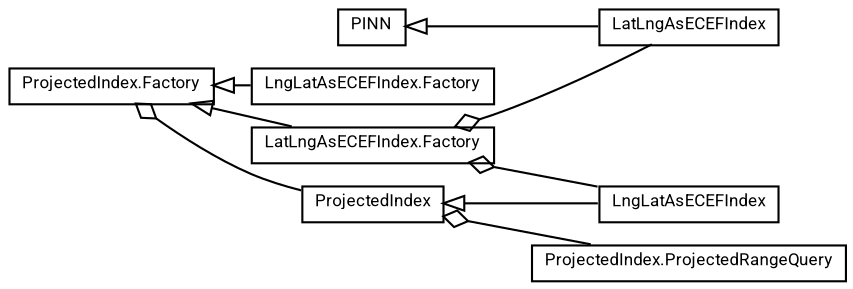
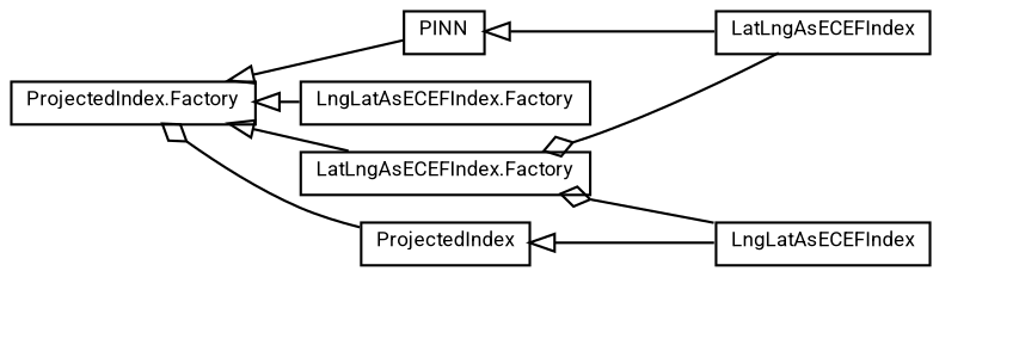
  digraph {
    fontname=Ubuntu
    nodesep=0.15
    rankdir=LR
    ranksep=0.25
    node [fontcolor=black fontname=Ubuntu fontsize=8 margin=0 shape=plaintext]
    edge [arrowtail=empty color=black dir=back fontname=Ubuntu fontsize=7 labelfontname=Roboto labelfontsize=7 weight=10]
    n1 [height=0 label=<<table title="de.lmu.ifi.dbs.elki.index.projected.LatLngAsECEFIndex" border="0" cellborder="1" cellspacing="0" cellpadding="2" href="LatLngAsECEFIndex.html" target="_parent"> 		<tr><td><table border="0" cellspacing="0" cellpadding="1"> 		<tr><td align="center" balign="center"> <font face="Roboto">LatLngAsECEFIndex</font> </td></tr> 		</table></td></tr> 		</table>> width=0]
    n2 [height=0 label=<<table title="de.lmu.ifi.dbs.elki.index.projected.LatLngAsECEFIndex.Factory" border="0" cellborder="1" cellspacing="0" cellpadding="2" href="LatLngAsECEFIndex.Factory.html" target="_parent"> 		<tr><td><table border="0" cellspacing="0" cellpadding="1"> 		<tr><td align="center" balign="center"> <font face="Roboto">LatLngAsECEFIndex.Factory</font> </td></tr> 		</table></td></tr> 		</table>> width=0]
    n3 [height=0 label=<<table title="de.lmu.ifi.dbs.elki.index.projected.LngLatAsECEFIndex" border="0" cellborder="1" cellspacing="0" cellpadding="2" href="LngLatAsECEFIndex.html" target="_parent"> 		<tr><td><table border="0" cellspacing="0" cellpadding="1"> 		<tr><td align="center" balign="center"> <font face="Roboto">LngLatAsECEFIndex</font> </td></tr> 		</table></td></tr> 		</table>> width=0]
    n4 [height=0 label=<<table title="de.lmu.ifi.dbs.elki.index.projected.LngLatAsECEFIndex.Factory" border="0" cellborder="1" cellspacing="0" cellpadding="2" href="LngLatAsECEFIndex.Factory.html" target="_parent"> 		<tr><td><table border="0" cellspacing="0" cellpadding="1"> 		<tr><td align="center" balign="center"> <font face="Roboto">LngLatAsECEFIndex.Factory</font> </td></tr> 		</table></td></tr> 		</table>> width=0]
    n5 [height=0 label=<<table title="de.lmu.ifi.dbs.elki.index.projected.ProjectedIndex" border="0" cellborder="1" cellspacing="0" cellpadding="2" href="ProjectedIndex.html" target="_parent"> 		<tr><td><table border="0" cellspacing="0" cellpadding="1"> 		<tr><td align="center" balign="center"> <font face="Roboto">ProjectedIndex</font> </td></tr> 		</table></td></tr> 		</table>> width=0]
-   n6 [height=0 label=<<table title="de.lmu.ifi.dbs.elki.index.projected.ProjectedIndex.ProjectedRangeQuery" border="0" cellborder="1" cellspacing="0" cellpadding="2" href="ProjectedIndex.ProjectedRangeQuery.html" target="_parent"> 		<tr><td><table border="0" cellspacing="0" cellpadding="1"> 		<tr><td align="center" balign="center"> <font face="Roboto">ProjectedIndex.ProjectedRangeQuery</font> </td></tr> 		</table></td></tr> 		</table>> width=0]
    n7 [height=0 label=<<table title="de.lmu.ifi.dbs.elki.index.projected.ProjectedIndex.Factory" border="0" cellborder="1" cellspacing="0" cellpadding="2" href="ProjectedIndex.Factory.html" target="_parent"> 		<tr><td><table border="0" cellspacing="0" cellpadding="1"> 		<tr><td align="center" balign="center"> <font face="Roboto">ProjectedIndex.Factory</font> </td></tr> 		</table></td></tr> 		</table>> width=0]
    n8 [height=0 label=<<table title="de.lmu.ifi.dbs.elki.index.projected.PINN" border="0" cellborder="1" cellspacing="0" cellpadding="2" href="PINN.html" target="_parent"> 		<tr><td><table border="0" cellspacing="0" cellpadding="1"> 		<tr><td align="center" balign="center"> <font face="Roboto">PINN</font> </td></tr> 		</table></td></tr> 		</table>> width=0]
    n2 -> n1 [arrowhead=none arrowtail=ediamond weight=4]
    n2 -> n3 [arrowhead=none arrowtail=ediamond weight=4]
    n5 -> n3
-   n5 -> n6 [arrowhead=none arrowtail=ediamond weight=4]
    n7 -> n2
    n7 -> n4
    n7 -> n5 [arrowhead=none arrowtail=ediamond weight=4]
+   n7 -> n8
    n8 -> n1
  }
